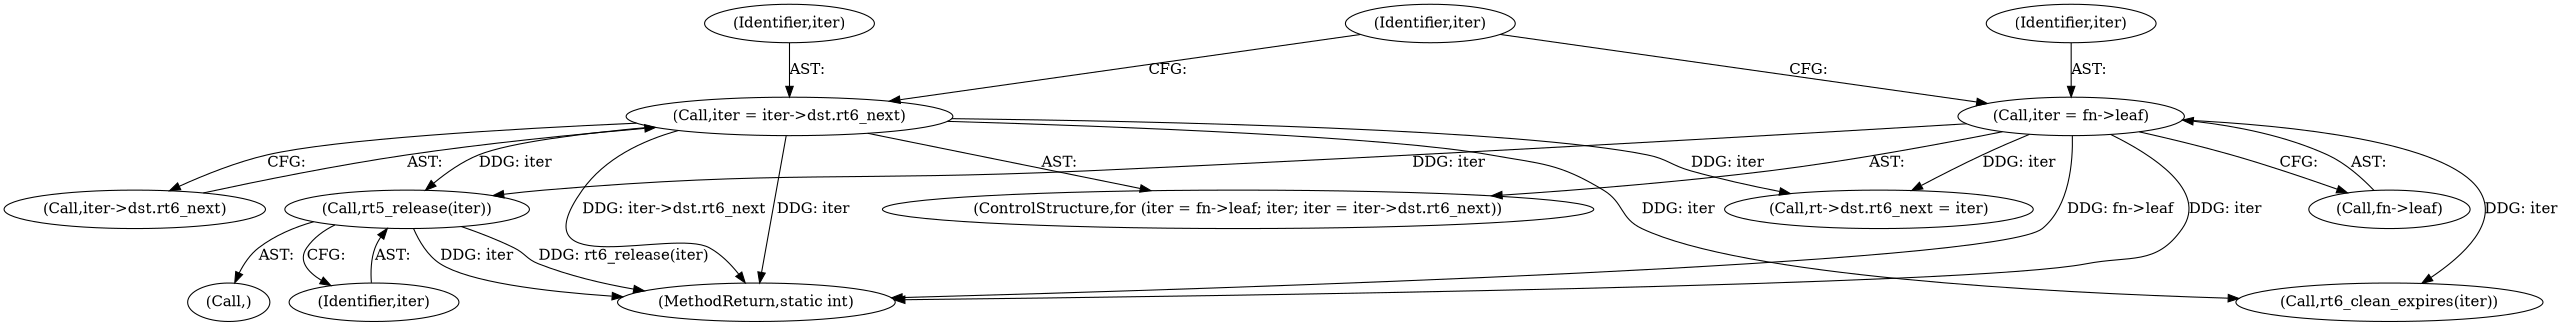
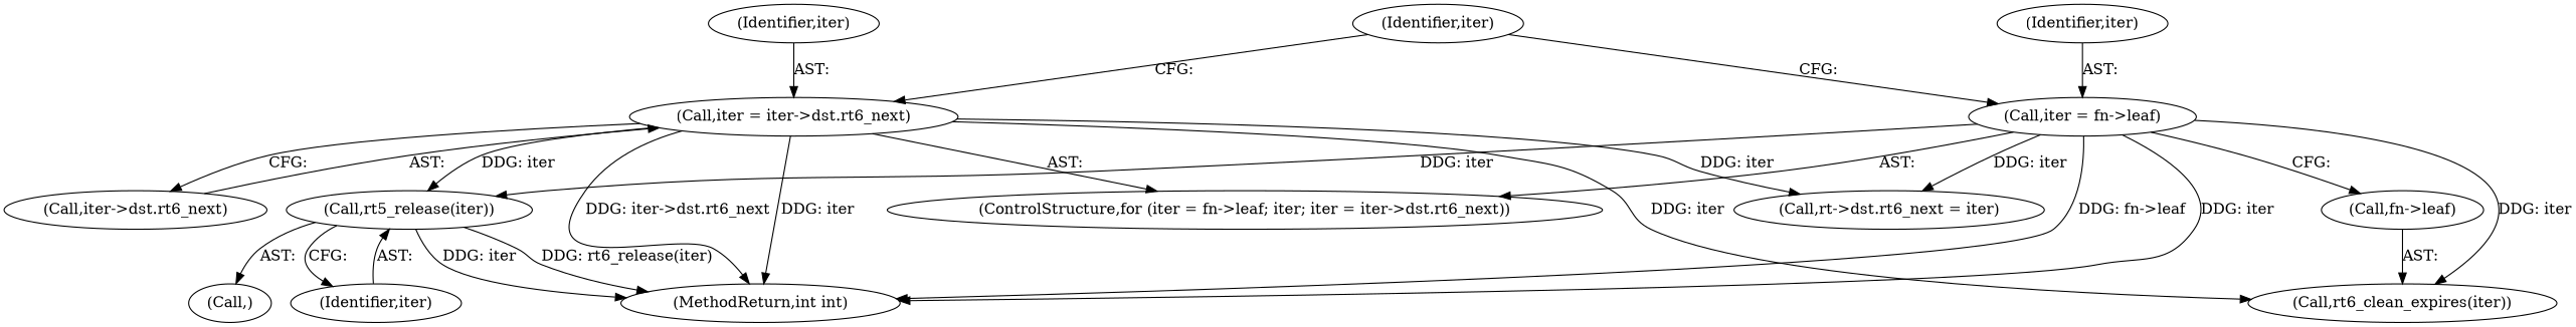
  digraph {
    n1 [label="(Call,rt5_release(iter))"]
    n2 [label="(Call,)"]
    n3 [label="(Identifier,iter)"]
-   n4 [label="(MethodReturn,static int)"]
+   n4 [label="(MethodReturn,int int)"]
    n5 [label="(Call,iter = fn->leaf)"]
    n6 [label="(Call,fn->leaf)"]
    n7 [label="(ControlStructure,for (iter = fn->leaf; iter; iter = iter->dst.rt6_next))"]
    n8 [label="(Call,rt->dst.rt6_next = iter)"]
    n9 [label="(Call,rt6_clean_expires(iter))"]
    n10 [label="(Call,iter = iter->dst.rt6_next)"]
    n11 [label="(Call,iter->dst.rt6_next)"]
    n12 [label="(Identifier,iter)"]
    n13 [label="(Identifier,iter)"]
    n14 [label="(Identifier,iter)"]
    n1 -> n2 [label="AST: "]
    n1 -> n3 [label="CFG: "]
    n1 -> n4 [label="DDG: iter"]
    n1 -> n4 [label="DDG: rt6_release(iter)"]
    n3 -> n1 [label="AST: "]
    n5 -> n1 [label="DDG: iter"]
    n5 -> n4 [label="DDG: iter"]
    n5 -> n4 [label="DDG: fn->leaf"]
    n5 -> n6 [label="CFG: "]
    n5 -> n7 [label="AST: "]
    n5 -> n8 [label="DDG: iter"]
    n5 -> n9 [label="DDG: iter"]
-   n6 -> n5 [label="AST: "]
+   n6 -> n9 [label="AST: "]
    n10 -> n1 [label="DDG: iter"]
    n10 -> n4 [label="DDG: iter->dst.rt6_next"]
    n10 -> n4 [label="DDG: iter"]
    n10 -> n7 [label="AST: "]
    n10 -> n8 [label="DDG: iter"]
    n10 -> n9 [label="DDG: iter"]
    n10 -> n11 [label="CFG: "]
    n11 -> n10 [label="AST: "]
    n12 -> n5 [label="CFG: "]
    n12 -> n10 [label="CFG: "]
    n13 -> n10 [label="AST: "]
    n14 -> n5 [label="AST: "]
  }
